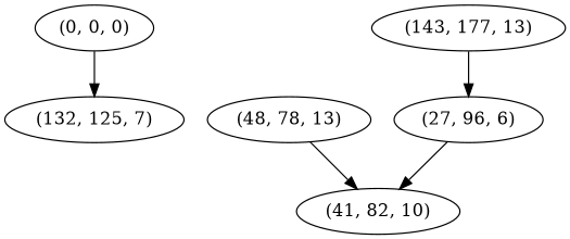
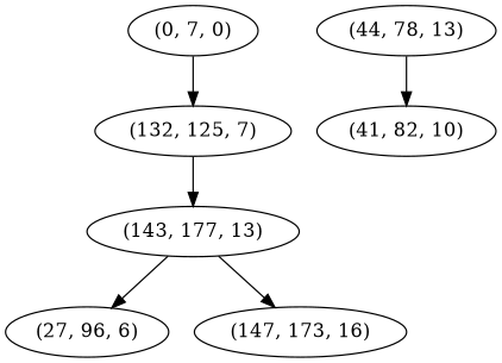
  digraph {
    n1 [label="(132, 125, 7)"]
-   "(0, 0, 0)"
+   "(0, 0, 0)" [label="(0, 7, 0)"]
    "(27, 96, 6)"
    "(41, 82, 10)"
    "(143, 177, 13)"
-   "(44, 78, 13)" [label="(48, 78, 13)"]
+   "(44, 78, 13)"
+   "(147, 173, 16)"
+   n1 -> "(143, 177, 13)"
    "(0, 0, 0)" -> n1
-   "(27, 96, 6)" -> "(41, 82, 10)"
    "(143, 177, 13)" -> "(27, 96, 6)"
+   "(143, 177, 13)" -> "(147, 173, 16)"
    "(44, 78, 13)" -> "(41, 82, 10)"
  }
